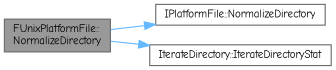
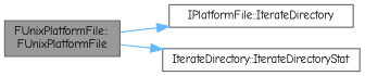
  digraph {
    fontname="Comic Neue"
    rankdir=LR
    node [color=grey40 fillcolor=white fontname="Comic Neue" fontsize=10 shape=box style=filled]
    edge [color=steelblue1 fontname="Comic Neue" fontsize=10 labelfontname=Helvetica labelfontsize=10 style=solid]
-   n1 [color=gray40 fillcolor=grey60 fontcolor=black height=0.2 label="FUnixPlatformFile::\lNormalizeDirectory" width=0.4]
-   n2 [height=0.2 label="IPlatformFile::NormalizeDirectory" width=0.4]
+   n1 [color=gray40 fillcolor=grey60 fontcolor=black height=0.2 label="FUnixPlatformFile::\lFUnixPlatformFile" width=0.4]
+   n2 [height=0.2 label="IPlatformFile::IterateDirectory" width=0.4]
    n3 [height=0.2 label="IterateDirectory::IterateDirectoryStat" width=0.4]
    n1 -> n2
    n1 -> n3
  }
